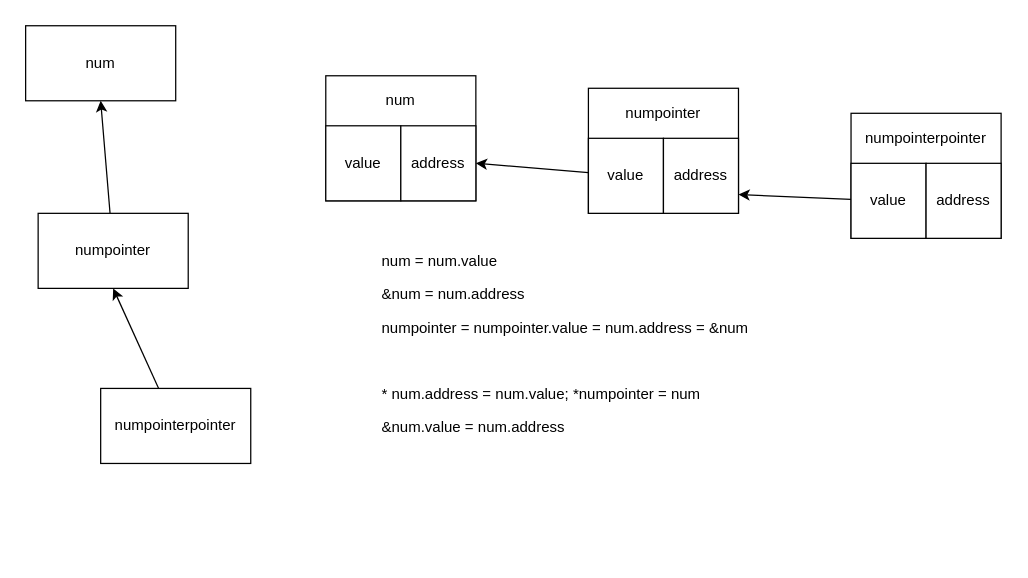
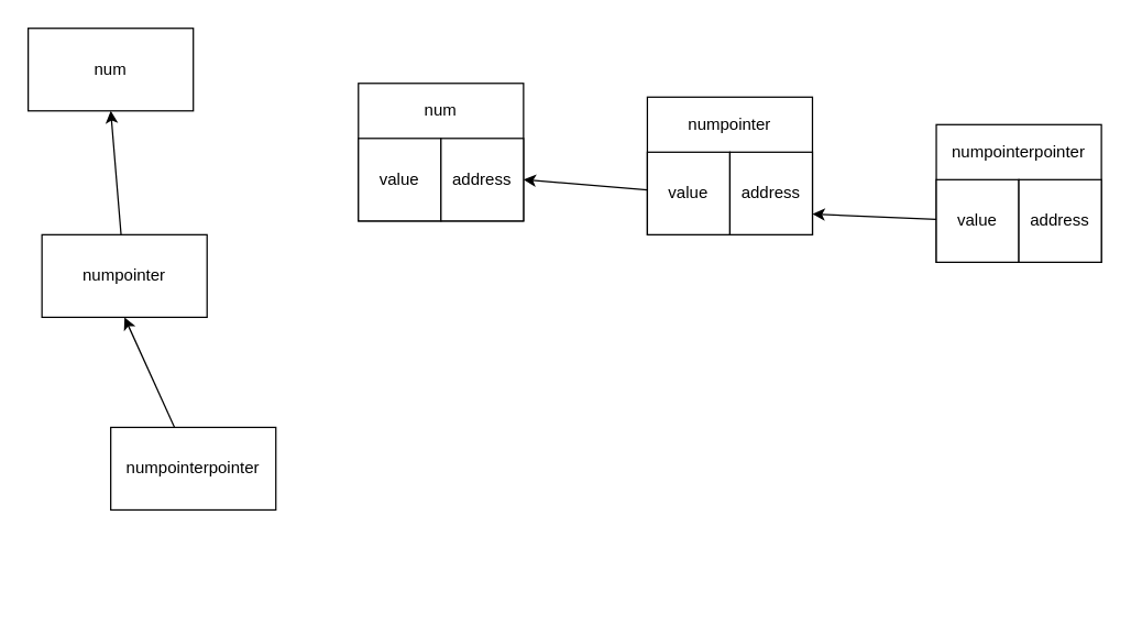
  <mxCell id="0" />
  <mxCell id="1" parent="0" />
  <mxCell id="2" value="num" style="rounded=0;whiteSpace=wrap;html=1;" parent="1" vertex="1"><mxGeometry x="20" y="20" width="120" height="60" as="geometry" /></mxCell>
  <mxCell id="3" style="edgeStyle=none;html=1;entryX=0.5;entryY=1;entryDx=0;entryDy=0;" parent="1" source="4" target="2" edge="1"><mxGeometry relative="1" as="geometry" /></mxCell>
  <mxCell id="4" value="numpointer" style="rounded=0;whiteSpace=wrap;html=1;" parent="1" vertex="1"><mxGeometry x="30" y="170" width="120" height="60" as="geometry" /></mxCell>
  <mxCell id="5" style="edgeStyle=none;html=1;entryX=0.5;entryY=1;entryDx=0;entryDy=0;" parent="1" source="6" target="4" edge="1"><mxGeometry relative="1" as="geometry" /></mxCell>
  <mxCell id="6" value="numpointerpointer" style="rounded=0;whiteSpace=wrap;html=1;" parent="1" vertex="1"><mxGeometry x="80" y="310" width="120" height="60" as="geometry" /></mxCell>
  <mxCell id="7" value="" style="group" parent="1" vertex="1" connectable="0"><mxGeometry x="260" y="60" width="120" height="100" as="geometry" /></mxCell>
  <mxCell id="8" value="" style="rounded=0;whiteSpace=wrap;html=1;" parent="7" vertex="1"><mxGeometry width="120" height="100" as="geometry" /></mxCell>
  <mxCell id="9" value="value" style="rounded=0;whiteSpace=wrap;html=1;" parent="7" vertex="1"><mxGeometry y="40" width="60" height="60" as="geometry" /></mxCell>
  <mxCell id="10" value="address" style="rounded=0;whiteSpace=wrap;html=1;" parent="7" vertex="1"><mxGeometry x="60" y="40" width="60" height="60" as="geometry" /></mxCell>
  <mxCell id="11" value="num" style="text;html=1;strokeColor=none;fillColor=none;align=center;verticalAlign=middle;whiteSpace=wrap;rounded=0;" parent="7" vertex="1"><mxGeometry x="30" width="60" height="40" as="geometry" /></mxCell>
  <mxCell id="12" value="" style="group" parent="1" vertex="1" connectable="0"><mxGeometry x="470" y="70" width="120" height="100" as="geometry" /></mxCell>
  <mxCell id="13" value="" style="rounded=0;whiteSpace=wrap;html=1;" parent="12" vertex="1"><mxGeometry width="120" height="100" as="geometry" /></mxCell>
  <mxCell id="14" value="value" style="rounded=0;whiteSpace=wrap;html=1;" parent="12" vertex="1"><mxGeometry y="40" width="60" height="60" as="geometry" /></mxCell>
  <mxCell id="15" value="address" style="rounded=0;whiteSpace=wrap;html=1;" parent="12" vertex="1"><mxGeometry x="60" y="40" width="60" height="60" as="geometry" /></mxCell>
  <mxCell id="16" value="numpointer" style="text;html=1;strokeColor=none;fillColor=none;align=center;verticalAlign=middle;whiteSpace=wrap;rounded=0;" parent="12" vertex="1"><mxGeometry x="30" width="60" height="40" as="geometry" /></mxCell>
  <mxCell id="17" value="" style="group" parent="1" vertex="1" connectable="0"><mxGeometry x="680" y="90" width="120" height="100" as="geometry" /></mxCell>
  <mxCell id="18" value="" style="rounded=0;whiteSpace=wrap;html=1;" parent="17" vertex="1"><mxGeometry width="120" height="100" as="geometry" /></mxCell>
  <mxCell id="19" value="value" style="rounded=0;whiteSpace=wrap;html=1;" parent="17" vertex="1"><mxGeometry y="40" width="60" height="60" as="geometry" /></mxCell>
  <mxCell id="20" value="address" style="rounded=0;whiteSpace=wrap;html=1;" parent="17" vertex="1"><mxGeometry x="60" y="40" width="60" height="60" as="geometry" /></mxCell>
  <mxCell id="21" value="numpointerpointer" style="text;html=1;strokeColor=none;fillColor=none;align=center;verticalAlign=middle;whiteSpace=wrap;rounded=0;" parent="17" vertex="1"><mxGeometry width="120" height="40" as="geometry" /></mxCell>
  <mxCell id="22" style="edgeStyle=none;html=1;entryX=1;entryY=0.5;entryDx=0;entryDy=0;" parent="1" source="14" target="10" edge="1"><mxGeometry relative="1" as="geometry"><mxPoint x="330" y="120" as="targetPoint" /></mxGeometry></mxCell>
  <mxCell id="23" style="edgeStyle=none;html=1;entryX=1;entryY=0.75;entryDx=0;entryDy=0;" parent="1" source="19" target="15" edge="1"><mxGeometry relative="1" as="geometry"><mxPoint x="590" y="140" as="targetPoint" /></mxGeometry></mxCell>
- <mxCell id="24" value="&lt;p&gt;num = num.value&lt;/p&gt;&lt;p&gt;&amp;amp;num = num.address&lt;/p&gt;&lt;p&gt;numpointer = numpointer.value = num.address = &amp;amp;num&lt;/p&gt;&lt;p&gt;&lt;br&gt;&lt;/p&gt;&lt;p&gt;* num.address = num.value; *numpointer = num&lt;/p&gt;&lt;p&gt;&amp;amp;num.value = num.address&lt;/p&gt;" style="text;html=1;strokeColor=none;fillColor=none;spacing=5;spacingTop=-20;whiteSpace=wrap;overflow=hidden;rounded=0;" parent="1" vertex="1"><mxGeometry x="300" y="200" width="400" height="240" as="geometry" /></mxCell>
